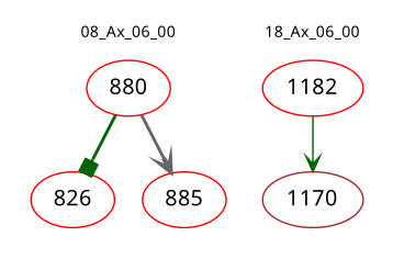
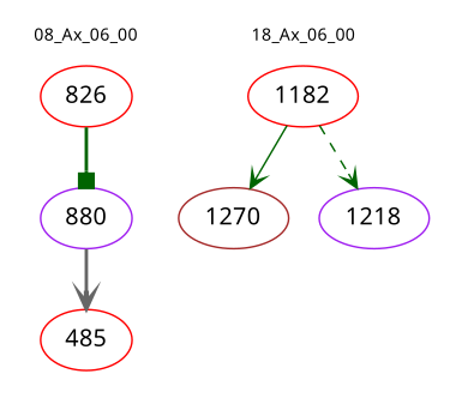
  digraph {
    fontname="Noto Sans"
    node [color=red fontname="Noto Sans"]
    edge [arrowhead=vee color=darkgreen fontname="Noto Sans" style=bold]
-   n1 [label=880]
+   n1 [color=purple label=880]
    n2 [label=826]
-   n3 [label=885]
+   n3 [label=485]
    n4 [label=1182]
-   n5 [color=brown label=1170]
+   n5 [color=brown label=1270]
+   n6 [color=purple label=1218]
    subgraph cluster_1 {
      color=white
      fontsize=10
      label="08_Ax_06_00"
      n1
      n2
      n3
    }
    subgraph cluster_2 {
      color=white
      fontsize=10
      label="18_Ax_06_00"
      n4
      n5
+     n6
    }
-   n1 -> n2 [arrowhead=box]
+   n2 -> n1 [arrowhead=box]
    n1 -> n3 [color=gray40]
    n4 -> n5 [style=solid]
+   n4 -> n6 [style=dashed]
  }
